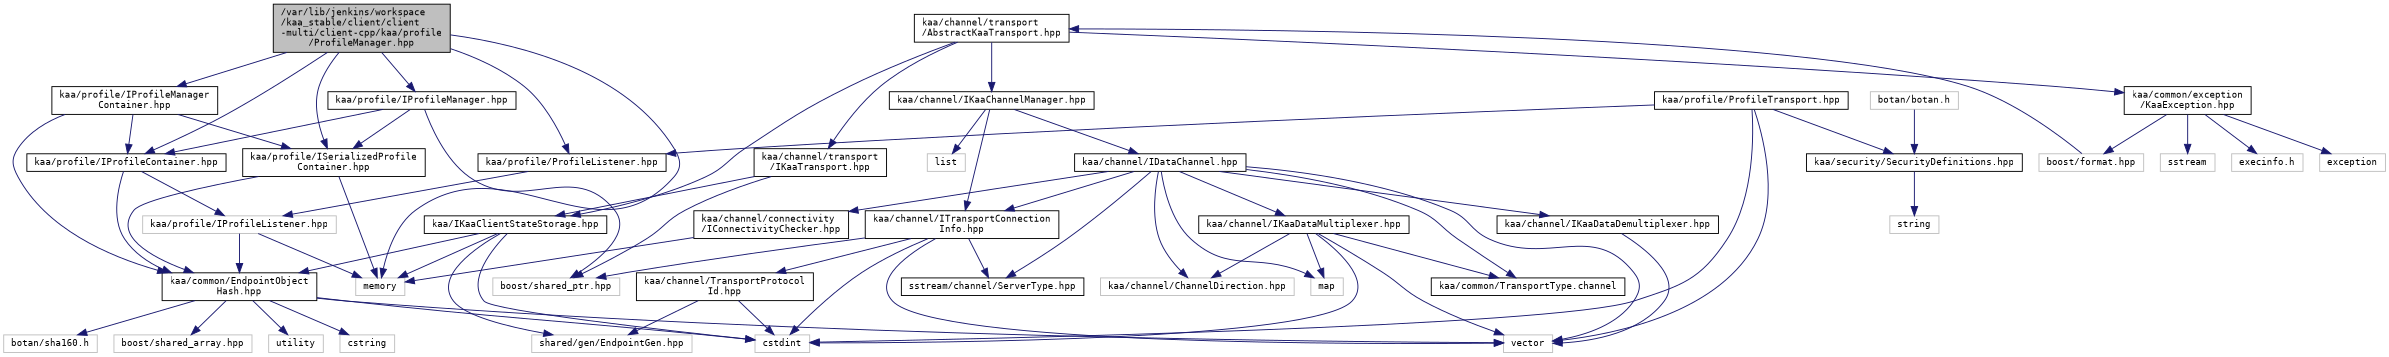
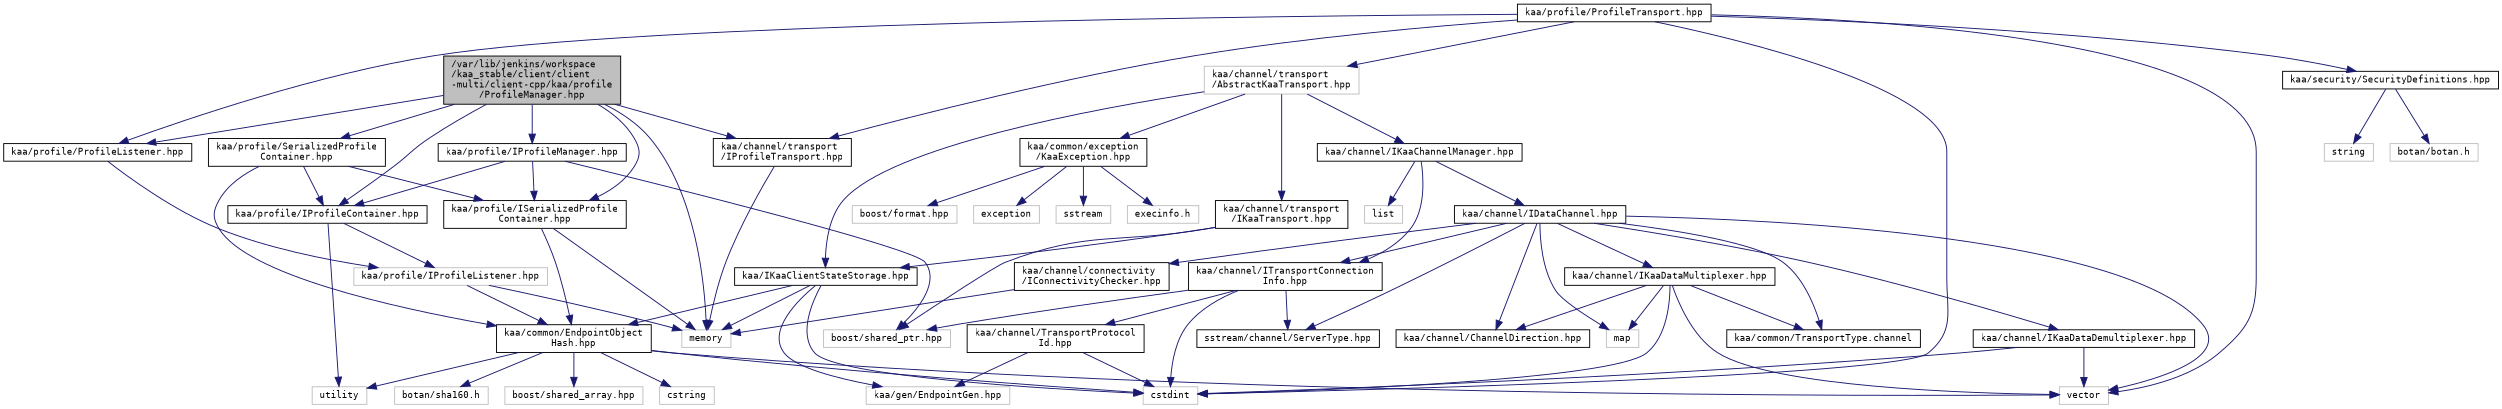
  digraph {
    fontname="DejaVu Sans Mono"
    node [color=black fontname="DejaVu Sans Mono" fontsize=10 shape=record]
    edge [color=midnightblue fontname="DejaVu Sans Mono" fontsize=10 labelfontname=FreeSans labelfontsize=10 style=solid]
    n1 [fillcolor=grey75 fontcolor=black height=0.2 label="/var/lib/jenkins/workspace\l/kaa_stable/client/client\l-multi/client-cpp/kaa/profile\l/ProfileManager.hpp" style=filled width=0.4]
    n2 [color=grey75 height=0.2 label=memory width=0.4]
+   n3 [height=0.2 label="kaa/channel/transport\l/IProfileTransport.hpp" width=0.4]
    n4 [height=0.2 label="kaa/profile/IProfileManager.hpp" width=0.4]
    n5 [height=0.2 label="kaa/profile/IProfileContainer.hpp" width=0.4]
    n6 [height=0.2 label="kaa/profile/ISerializedProfile\lContainer.hpp" width=0.4]
-   n7 [height=0.2 label="kaa/profile/IProfileManager\lContainer.hpp" width=0.4]
+   n7 [height=0.2 label="kaa/profile/SerializedProfile\lContainer.hpp" width=0.4]
    n8 [height=0.2 label="kaa/profile/ProfileListener.hpp" width=0.4]
    n9 [color=grey75 height=0.2 label="boost/shared_ptr.hpp" width=0.4]
    n10 [color=grey75 height=0.2 label="kaa/profile/IProfileListener.hpp" width=0.4]
    n11 [height=0.2 label="kaa/common/EndpointObject\lHash.hpp" width=0.4]
-   n12 [color=grey75 height=0.2 label="shared/gen/EndpointGen.hpp" width=0.4]
+   n12 [color=grey75 height=0.2 label="kaa/gen/EndpointGen.hpp" width=0.4]
    n13 [color=grey75 height=0.2 label=utility width=0.4]
    n14 [color=grey75 height=0.2 label=cstring width=0.4]
    n15 [color=grey75 height=0.2 label=vector width=0.4]
    n16 [color=grey75 height=0.2 label="botan/sha160.h" width=0.4]
    n17 [color=grey75 height=0.2 label=cstdint width=0.4]
    n18 [color=grey75 height=0.2 label="boost/shared_array.hpp" width=0.4]
    n19 [height=0.2 label="kaa/profile/ProfileTransport.hpp" width=0.4]
-   n20 [height=0.2 label="kaa/channel/transport\l/AbstractKaaTransport.hpp" width=0.4]
+   n20 [color=grey75 height=0.2 label="kaa/channel/transport\l/AbstractKaaTransport.hpp" width=0.4]
    n21 [height=0.2 label="kaa/security/SecurityDefinitions.hpp" width=0.4]
    n22 [height=0.2 label="kaa/channel/transport\l/IKaaTransport.hpp" width=0.4]
    n23 [height=0.2 label="kaa/IKaaClientStateStorage.hpp" width=0.4]
    n24 [height=0.2 label="kaa/channel/IKaaChannelManager.hpp" width=0.4]
    n25 [height=0.2 label="kaa/common/exception\l/KaaException.hpp" width=0.4]
    n26 [color=grey75 height=0.2 label=string width=0.4]
    n27 [color=grey75 height=0.2 label="botan/botan.h" width=0.4]
    n28 [color=grey75 height=0.2 label=list width=0.4]
    n29 [height=0.2 label="kaa/channel/IDataChannel.hpp" width=0.4]
    n30 [height=0.2 label="kaa/channel/ITransportConnection\lInfo.hpp" width=0.4]
    n31 [color=grey75 height=0.2 label="boost/format.hpp" width=0.4]
    n32 [color=grey75 height=0.2 label=exception width=0.4]
    n33 [color=grey75 height=0.2 label=sstream width=0.4]
    n34 [color=grey75 height=0.2 label="execinfo.h" width=0.4]
    n35 [height=0.2 label="kaa/channel/connectivity\l/IConnectivityChecker.hpp" width=0.4]
    n36 [color=grey75 height=0.2 label=map width=0.4]
    n37 [height=0.2 label="sstream/channel/ServerType.hpp" width=0.4]
    n38 [height=0.2 label="kaa/common/TransportType.channel" width=0.4]
-   n39 [color=grey75 height=0.2 label="kaa/channel/ChannelDirection.hpp" width=0.4]
+   n39 [height=0.2 label="kaa/channel/ChannelDirection.hpp" width=0.4]
    n40 [height=0.2 label="kaa/channel/IKaaDataMultiplexer.hpp" width=0.4]
    n41 [height=0.2 label="kaa/channel/IKaaDataDemultiplexer.hpp" width=0.4]
    n42 [height=0.2 label="kaa/channel/TransportProtocol\lId.hpp" width=0.4]
    n1 -> n2
+   n1 -> n3
    n1 -> n4
    n1 -> n5
    n1 -> n6
    n1 -> n7
    n1 -> n8
+   n3 -> n2
    n4 -> n5
    n4 -> n6
    n4 -> n9
    n5 -> n10
-   n5 -> n11
+   n5 -> n13
    n6 -> n2
    n6 -> n11
    n7 -> n5
    n7 -> n6
    n7 -> n11
    n8 -> n10
    n10 -> n2
    n10 -> n11
    n11 -> n13
    n11 -> n14
    n11 -> n15
    n11 -> n16
    n11 -> n17
    n11 -> n18
+   n19 -> n3
    n19 -> n8
    n19 -> n15
    n19 -> n17
-   n31 -> n20
+   n19 -> n20
    n19 -> n21
    n20 -> n22
    n20 -> n23
    n20 -> n24
    n20 -> n25
    n21 -> n26
-   n27 -> n21
+   n21 -> n27
    n22 -> n9
    n22 -> n23
    n23 -> n2
    n23 -> n11
    n23 -> n12
    n23 -> n17
    n24 -> n28
    n24 -> n29
    n24 -> n30
    n25 -> n31
    n25 -> n32
    n25 -> n33
    n25 -> n34
    n29 -> n15
    n29 -> n30
    n29 -> n35
    n29 -> n36
    n29 -> n37
    n29 -> n38
    n29 -> n39
    n29 -> n40
    n29 -> n41
    n30 -> n9
-   n30 -> n15
    n30 -> n17
    n30 -> n37
    n30 -> n42
    n35 -> n2
    n40 -> n15
    n40 -> n17
    n40 -> n36
    n40 -> n38
    n40 -> n39
    n41 -> n15
+   n41 -> n17
    n42 -> n12
    n42 -> n17
  }
